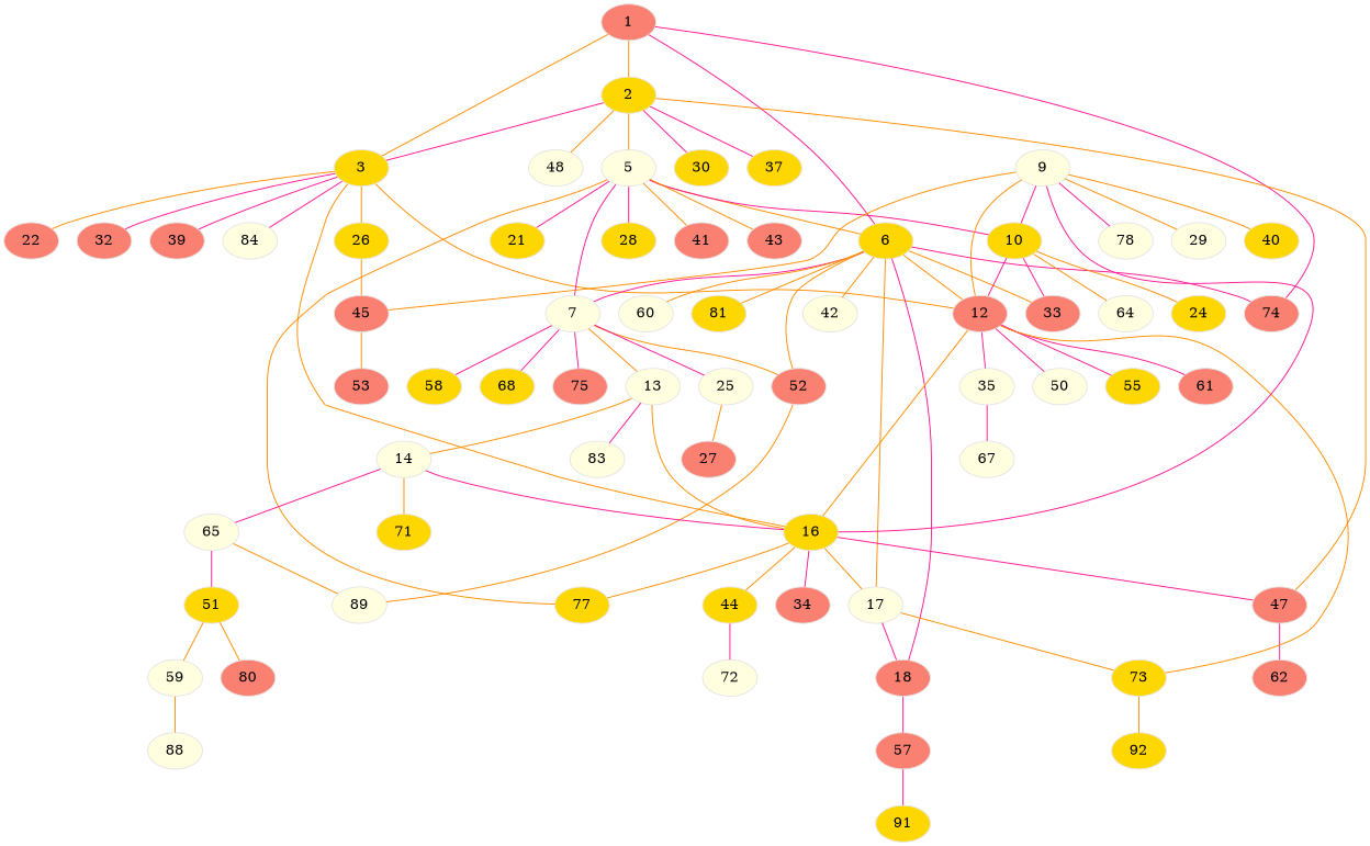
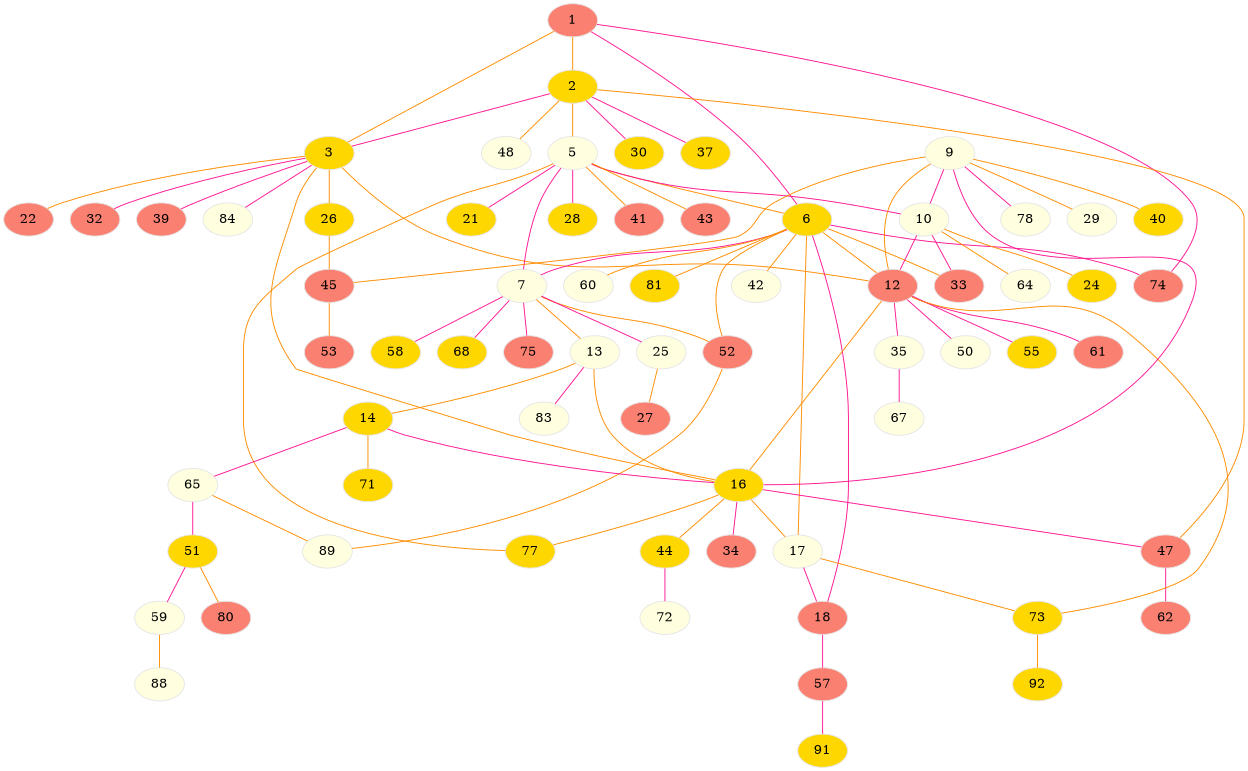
  graph {
    node [color=gray90 fillcolor=gold style=filled]
    edge [color=darkorange]
    1 [fillcolor=salmon super="+66"]
    2 [super="+49"]
    3 [super="+4"]
    6 [super="+19"]
    74 [fillcolor=salmon]
    5 [fillcolor=lightyellow super="+8"]
    30
    37
    47 [fillcolor=salmon super="+87"]
    48 [fillcolor=lightyellow]
    12 [fillcolor=salmon super="+31"]
    16 [super="+56"]
    22 [fillcolor=salmon]
    26
    32 [fillcolor=salmon]
    39 [fillcolor=salmon super="+63"]
    84 [fillcolor=lightyellow]
    7 [fillcolor=lightyellow super="+69"]
    17 [fillcolor=lightyellow super="+70"]
    18 [fillcolor=salmon super="+20"]
    33 [fillcolor=salmon]
    42 [fillcolor=lightyellow super="+46"]
    52 [fillcolor=salmon]
    60 [fillcolor=lightyellow super="+79"]
    81
-   10 [super="+11"]
+   10 [fillcolor=lightyellow super="+11"]
    21
    28
    41 [fillcolor=salmon super="+54"]
    43 [fillcolor=salmon]
    77
    62 [fillcolor=salmon]
    35 [fillcolor=lightyellow]
    50 [fillcolor=lightyellow]
    55
    61 [fillcolor=salmon]
    73
    34 [fillcolor=salmon]
    44
    45 [fillcolor=salmon super="+93"]
    13 [fillcolor=lightyellow super="+36"]
    25 [fillcolor=lightyellow]
    58
    68
    75 [fillcolor=salmon]
    24
    64 [fillcolor=lightyellow]
    57 [fillcolor=salmon super="+82"]
    89 [fillcolor=lightyellow super="+90"]
-   14 [fillcolor=lightyellow super="+15"]
+   14 [super="+15"]
    83 [fillcolor=lightyellow]
    27 [fillcolor=salmon super="+38"]
    9 [fillcolor=lightyellow super="+23"]
    29 [fillcolor=lightyellow]
    40
    78 [fillcolor=lightyellow]
    67 [fillcolor=lightyellow]
    53 [fillcolor=salmon super="+86"]
    92
    65 [fillcolor=lightyellow]
    71
    51 [super="+85"]
    59 [fillcolor=lightyellow super="+76"]
    80 [fillcolor=salmon]
    72 [fillcolor=lightyellow]
    91
    88 [fillcolor=lightyellow]
    1 -- 2
    1 -- 3 [weight=2]
    1 -- 6 [color=deeppink]
    1 -- 74 [color=deeppink]
    2 -- 3 [color=deeppink weight=2]
    2 -- 5
    2 -- 30 [color=deeppink]
    2 -- 37 [color=deeppink]
    2 -- 47
    2 -- 48
    3 -- 12
    3 -- 16
    3 -- 22
    3 -- 26
    3 -- 32 [color=deeppink]
    3 -- 39 [color=deeppink]
    3 -- 84 [color=deeppink]
    6 -- 74 [color=deeppink]
    6 -- 12
    6 -- 7 [color=deeppink]
    6 -- 17
    6 -- 18 [color=deeppink weight=2]
    6 -- 33
    6 -- 42
    6 -- 52
    6 -- 60
    6 -- 81
    5 -- 6 [weight=2]
    5 -- 7 [color=deeppink weight=2]
    5 -- 10 [color=deeppink]
    5 -- 21 [color=deeppink]
    5 -- 28 [color=deeppink]
    5 -- 41
    5 -- 43
    5 -- 77
    47 -- 62 [color=deeppink]
    12 -- 16
    12 -- 35 [color=deeppink]
    12 -- 50 [color=deeppink]
    12 -- 55 [color=deeppink]
    12 -- 61 [color=deeppink]
    12 -- 73
    16 -- 47 [color=deeppink]
    16 -- 17
    16 -- 77
    16 -- 34 [color=deeppink]
    16 -- 44
    26 -- 45
    7 -- 52
    7 -- 13
    7 -- 25 [color=deeppink]
    7 -- 58 [color=deeppink]
    7 -- 68 [color=deeppink]
    7 -- 75 [color=deeppink]
    17 -- 18 [color=deeppink weight=2]
    17 -- 73
    18 -- 57 [color=deeppink]
    52 -- 89
    10 -- 12 [color=deeppink weight=2]
    10 -- 33 [color=deeppink]
    10 -- 24
    10 -- 64
    35 -- 67 [color=deeppink]
    73 -- 92
    44 -- 72 [color=deeppink]
    45 -- 53
    13 -- 16
    13 -- 14 [weight=2]
    13 -- 83 [color=deeppink]
    25 -- 27
    57 -- 91 [color=deeppink]
    14 -- 16 [color=deeppink weight=2]
    14 -- 65 [color=deeppink]
    14 -- 71
    9 -- 12
    9 -- 16 [color=deeppink]
    9 -- 10 [color=deeppink weight=2]
    9 -- 45
    9 -- 29
    9 -- 40
    9 -- 78 [color=deeppink]
    65 -- 89
    65 -- 51 [color=deeppink]
-   51 -- 59
+   51 -- 59 [color=deeppink]
    51 -- 80
    59 -- 88
  }
